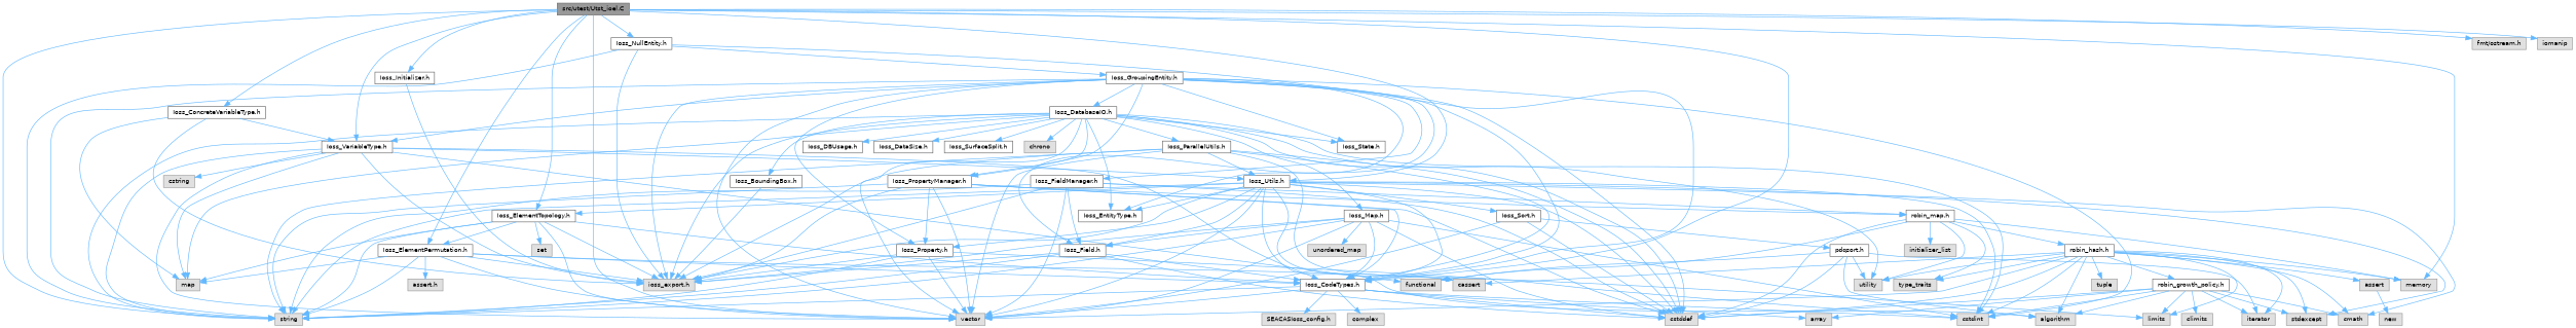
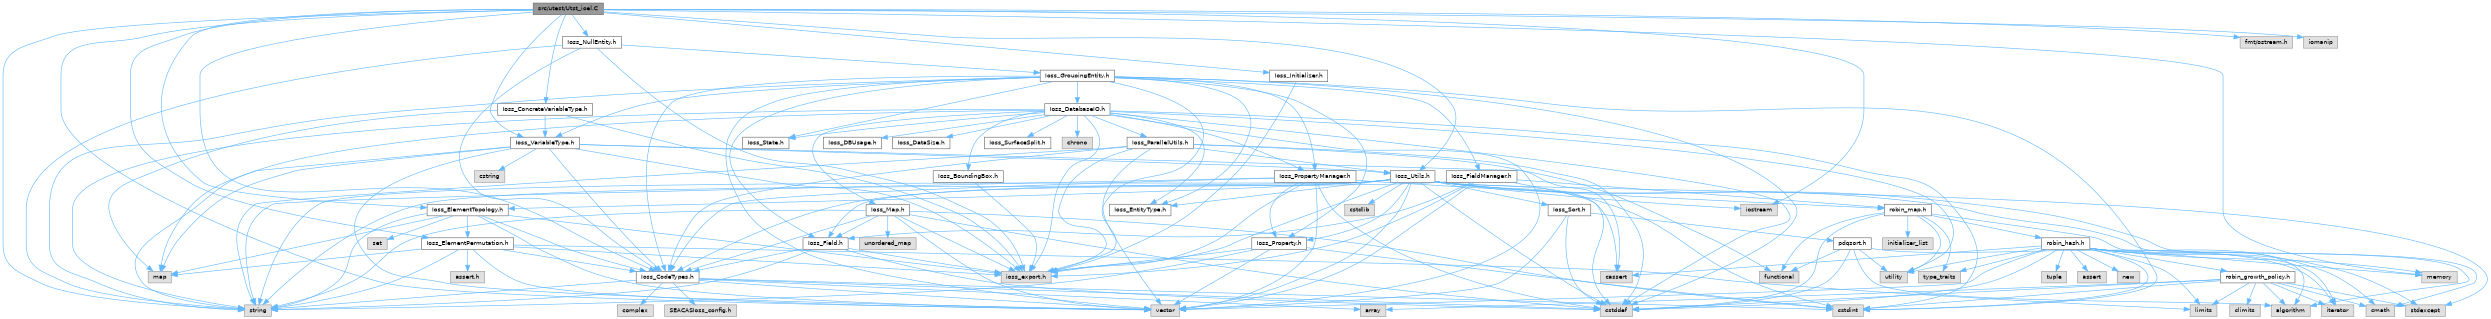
  digraph {
    node [color=grey60 fillcolor="#E0E0E0" fontname=Helvetica fontsize=10 shape=box style=filled]
    edge [color=steelblue1 fontname=Helvetica fontsize=10 labelfontname=Helvetica labelfontsize=10 style=solid]
    n1 [color=gray40 fillcolor=grey60 fontcolor=black height=0.2 label="src/utest/Utst_ioel.C" width=0.4]
    n2 [color=grey40 fillcolor=white height=0.2 label="Ioss_CodeTypes.h" width=0.4]
    n3 [height=0.2 label=string width=0.4]
    n4 [height=0.2 label=vector width=0.4]
    n5 [color=grey40 fillcolor=white height=0.2 label="Ioss_ConcreteVariableType.h" width=0.4]
    n6 [color=grey40 fillcolor=white height=0.2 label="Ioss_VariableType.h" width=0.4]
    n7 [color=grey40 fillcolor=white height=0.2 label="Ioss_Utils.h" width=0.4]
    n8 [color=grey40 fillcolor=white height=0.2 label="Ioss_ElementTopology.h" width=0.4]
    n9 [color=grey40 fillcolor=white height=0.2 label="Ioss_ElementPermutation.h" width=0.4]
+   n10 [height=0.2 label=iostream width=0.4]
    n11 [color=grey40 fillcolor=white height=0.2 label="Ioss_Initializer.h" width=0.4]
    n12 [color=grey40 fillcolor=white height=0.2 label="Ioss_NullEntity.h" width=0.4]
    n13 [height=0.2 label=memory width=0.4]
    n14 [height=0.2 label="fmt/ostream.h" width=0.4]
    n15 [height=0.2 label=iomanip width=0.4]
    n16 [height=0.2 label=array width=0.4]
    n17 [height=0.2 label=cstddef width=0.4]
    n18 [height=0.2 label=cstdint width=0.4]
    n19 [height=0.2 label="SEACASIoss_config.h" width=0.4]
    n20 [height=0.2 label=complex width=0.4]
    n21 [height=0.2 label="ioss_export.h" width=0.4]
    n22 [height=0.2 label=map width=0.4]
    n23 [height=0.2 label=functional width=0.4]
    n24 [height=0.2 label=cstring width=0.4]
    n25 [color=grey40 fillcolor=white height=0.2 label="Ioss_EntityType.h" width=0.4]
    n26 [color=grey40 fillcolor=white height=0.2 label="Ioss_Field.h" width=0.4]
    n27 [color=grey40 fillcolor=white height=0.2 label="Ioss_Property.h" width=0.4]
    n28 [color=grey40 fillcolor=white height=0.2 label="Ioss_Sort.h" width=0.4]
    n29 [height=0.2 label=algorithm width=0.4]
    n30 [height=0.2 label=cassert width=0.4]
    n31 [height=0.2 label=cmath width=0.4]
+   n32 [height=0.2 label=cstdlib width=0.4]
    n33 [height=0.2 label=stdexcept width=0.4]
    n34 [height=0.2 label=set width=0.4]
    n35 [height=0.2 label="assert.h" width=0.4]
    n36 [height=0.2 label=limits width=0.4]
    n37 [color=grey40 fillcolor=white height=0.2 label="Ioss_GroupingEntity.h" width=0.4]
    n38 [color=grey40 fillcolor=white height=0.2 label="pdqsort.h" width=0.4]
    n39 [height=0.2 label=iterator width=0.4]
    n40 [height=0.2 label=utility width=0.4]
    n41 [color=grey40 fillcolor=white height=0.2 label="Ioss_DatabaseIO.h" width=0.4]
    n42 [color=grey40 fillcolor=white height=0.2 label="Ioss_PropertyManager.h" width=0.4]
    n43 [color=grey40 fillcolor=white height=0.2 label="Ioss_State.h" width=0.4]
    n44 [color=grey40 fillcolor=white height=0.2 label="Ioss_FieldManager.h" width=0.4]
    n45 [color=grey40 fillcolor=white height=0.2 label="Ioss_BoundingBox.h" width=0.4]
    n46 [color=grey40 fillcolor=white height=0.2 label="Ioss_DBUsage.h" width=0.4]
    n47 [color=grey40 fillcolor=white height=0.2 label="Ioss_DataSize.h" width=0.4]
    n48 [color=grey40 fillcolor=white height=0.2 label="Ioss_Map.h" width=0.4]
    n49 [color=grey40 fillcolor=white height=0.2 label="Ioss_ParallelUtils.h" width=0.4]
    n50 [color=grey40 fillcolor=white height=0.2 label="Ioss_SurfaceSplit.h" width=0.4]
    n51 [height=0.2 label=chrono width=0.4]
    n52 [color=grey40 fillcolor=white height=0.2 label="robin_map.h" width=0.4]
    n53 [height=0.2 label=unordered_map width=0.4]
    n54 [height=0.2 label=initializer_list width=0.4]
    n55 [height=0.2 label=type_traits width=0.4]
    n56 [color=grey40 fillcolor=white height=0.2 label="robin_hash.h" width=0.4]
    n57 [height=0.2 label=assert width=0.4]
    n58 [height=0.2 label=new width=0.4]
    n59 [height=0.2 label=tuple width=0.4]
    n60 [color=grey40 fillcolor=white height=0.2 label="robin_growth_policy.h" width=0.4]
    n61 [height=0.2 label=climits width=0.4]
    n1 -> n2
    n1 -> n3
    n1 -> n4
    n1 -> n5
    n1 -> n6
    n1 -> n7
    n1 -> n8
    n1 -> n9
+   n1 -> n10
    n1 -> n11
    n1 -> n12
    n1 -> n13
    n1 -> n14
    n1 -> n15
    n2 -> n3
    n2 -> n4
    n2 -> n16
    n2 -> n17
    n2 -> n18
    n2 -> n19
    n2 -> n20
    n5 -> n6
    n5 -> n21
    n5 -> n22
    n6 -> n2
    n6 -> n3
    n6 -> n4
    n6 -> n7
    n6 -> n21
    n6 -> n22
    n6 -> n23
    n6 -> n24
    n7 -> n2
    n7 -> n3
    n7 -> n4
    n7 -> n8
+   n7 -> n10
    n7 -> n17
    n7 -> n18
    n7 -> n21
    n7 -> n25
    n7 -> n26
    n7 -> n27
    n7 -> n28
    n7 -> n29
    n7 -> n30
    n7 -> n31
+   n7 -> n32
    n7 -> n33
    n8 -> n2
    n8 -> n3
    n8 -> n4
    n8 -> n9
    n8 -> n21
    n8 -> n22
    n8 -> n34
    n9 -> n2
    n9 -> n3
    n9 -> n4
    n9 -> n21
    n9 -> n22
    n9 -> n35
    n9 -> n36
    n11 -> n21
    n12 -> n2
    n12 -> n3
    n12 -> n21
    n12 -> n37
    n26 -> n2
    n26 -> n3
    n26 -> n17
    n26 -> n21
    n27 -> n3
    n27 -> n4
    n27 -> n18
    n27 -> n21
    n28 -> n4
    n28 -> n17
    n28 -> n38
    n37 -> n2
    n37 -> n3
    n37 -> n4
    n37 -> n6
    n37 -> n17
    n37 -> n18
    n37 -> n21
    n37 -> n25
    n37 -> n26
    n37 -> n27
    n37 -> n41
    n37 -> n42
    n37 -> n43
    n37 -> n44
    n38 -> n17
    n38 -> n23
    n38 -> n29
    n38 -> n39
    n38 -> n40
    n41 -> n3
    n41 -> n4
    n41 -> n17
    n41 -> n18
    n41 -> n21
    n41 -> n22
    n41 -> n25
    n41 -> n40
    n41 -> n42
    n41 -> n43
    n41 -> n45
    n41 -> n46
    n41 -> n47
    n41 -> n48
    n41 -> n49
    n41 -> n50
    n41 -> n51
    n42 -> n2
    n42 -> n3
    n42 -> n4
    n42 -> n17
    n42 -> n21
    n42 -> n27
    n42 -> n52
    n44 -> n3
    n44 -> n4
    n44 -> n17
    n44 -> n21
    n44 -> n26
    n44 -> n52
    n45 -> n21
    n48 -> n2
    n48 -> n3
    n48 -> n4
    n48 -> n17
    n48 -> n18
    n48 -> n21
    n48 -> n26
    n48 -> n53
    n49 -> n2
    n49 -> n3
    n49 -> n4
    n49 -> n7
    n49 -> n17
    n49 -> n21
    n49 -> n30
    n52 -> n13
    n52 -> n17
    n52 -> n23
    n52 -> n40
    n52 -> n54
    n52 -> n55
    n52 -> n56
    n56 -> n4
    n56 -> n13
    n56 -> n17
    n56 -> n18
    n56 -> n29
    n56 -> n30
    n56 -> n31
    n56 -> n33
    n56 -> n36
    n56 -> n39
    n56 -> n40
    n56 -> n55
    n56 -> n57
-   n57 -> n58
+   n56 -> n58
    n56 -> n59
    n56 -> n60
    n60 -> n16
    n60 -> n17
    n60 -> n18
    n60 -> n29
    n60 -> n31
    n60 -> n33
    n60 -> n36
    n60 -> n39
    n60 -> n61
  }
